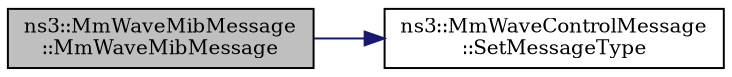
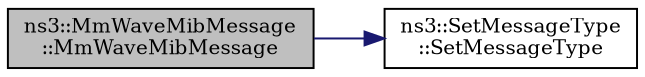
  digraph {
    rankdir=LR
    fontname="DejaVu Serif"
    node [color=black fontname="DejaVu Serif" fontsize=10 shape=record style=filled]
    n1 [fillcolor=grey75 fontcolor=black height=0.2 label="ns3::MmWaveMibMessage\l::MmWaveMibMessage" width=0.4]
-   n2 [fillcolor=white height=0.2 label="ns3::MmWaveControlMessage\l::SetMessageType" width=0.4]
+   n2 [fillcolor=white height=0.2 label="ns3::SetMessageType\l::SetMessageType" width=0.4]
    n1 -> n2 [color=midnightblue fontname="DejaVu Serif" fontsize=10 labelfontname=Helvetica labelfontsize=10 style=solid]
  }
